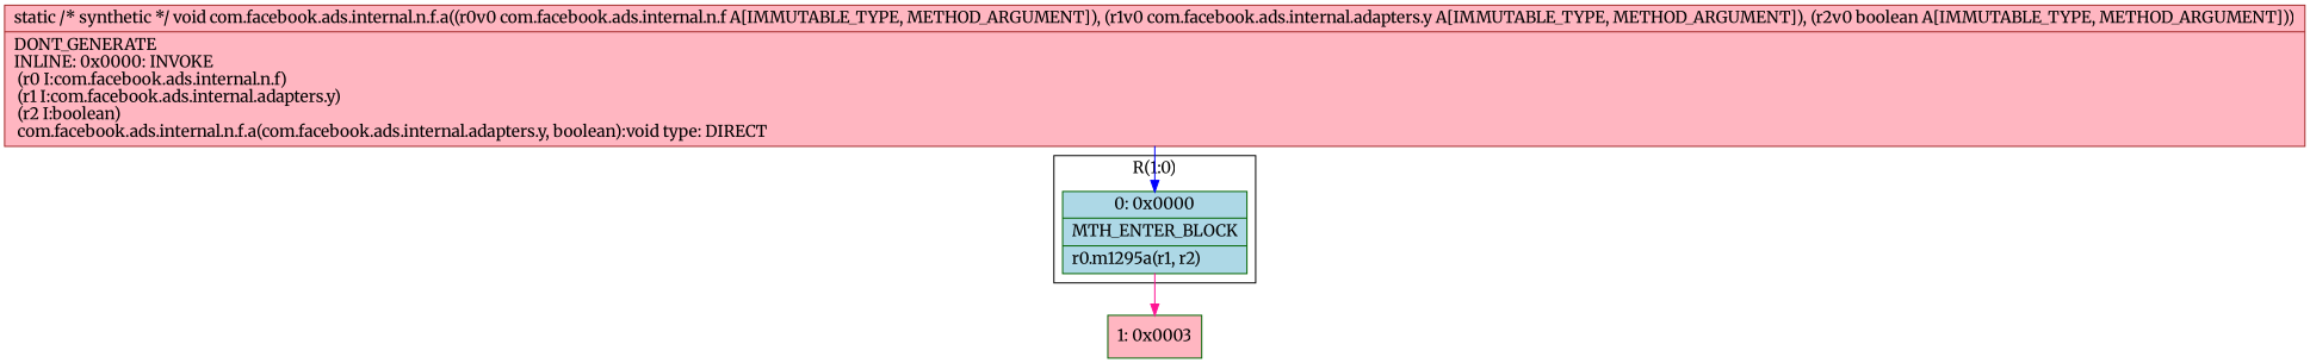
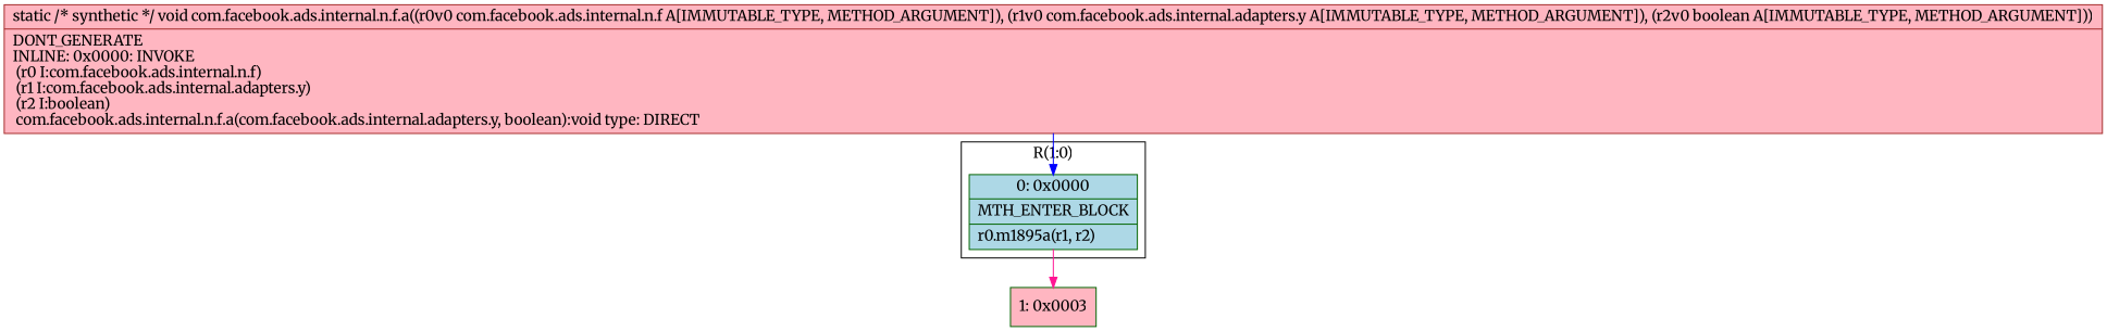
  digraph {
    fontname=Merriweather
    node [color=darkgreen shape=record style=filled fillcolor=lightpink fontname=Merriweather]
    edge [fontname=Merriweather]
-   n1 [label="{0\:\ 0x0000|MTH_ENTER_BLOCK\l|r0.m1295a(r1, r2)\l}" fillcolor=lightblue]
+   n1 [label="{0\:\ 0x0000|MTH_ENTER_BLOCK\l|r0.m1895a(r1, r2)\l}" fillcolor=lightblue]
    n2 [label="{1\:\ 0x0003}"]
    n3 [label="{static \/* synthetic *\/ void com.facebook.ads.internal.n.f.a((r0v0 com.facebook.ads.internal.n.f A[IMMUTABLE_TYPE, METHOD_ARGUMENT]), (r1v0 com.facebook.ads.internal.adapters.y A[IMMUTABLE_TYPE, METHOD_ARGUMENT]), (r2v0 boolean A[IMMUTABLE_TYPE, METHOD_ARGUMENT]))  | DONT_GENERATE\lINLINE: 0x0000: INVOKE  \l  (r0 I:com.facebook.ads.internal.n.f)\l  (r1 I:com.facebook.ads.internal.adapters.y)\l  (r2 I:boolean)\l com.facebook.ads.internal.n.f.a(com.facebook.ads.internal.adapters.y, boolean):void type: DIRECT\l}" color=brown]
    subgraph cluster_1 {
      label="R(1:0)"
      n1
    }
    n1 -> n2 [color=deeppink]
    n3 -> n1 [color=blue]
  }
